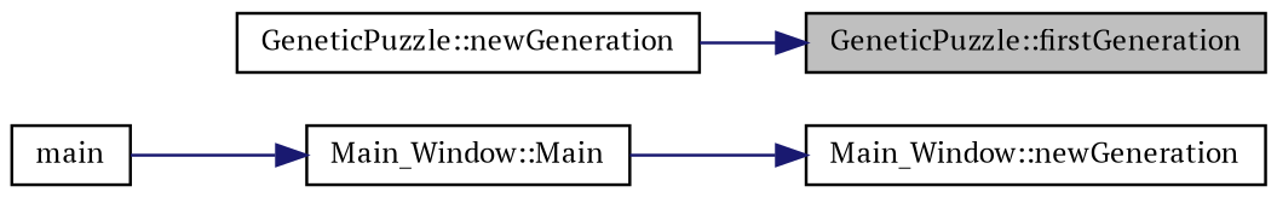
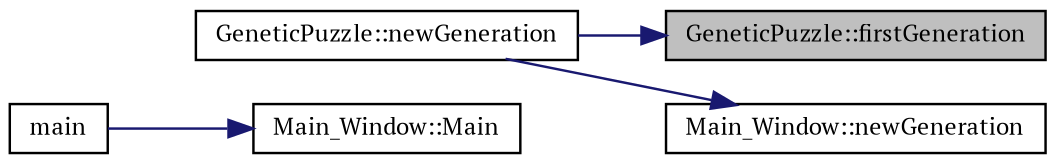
  digraph {
    fontname="PT Serif"
    rankdir=RL
    node [color=black fillcolor=white fontname="PT Serif" fontsize=10 shape=record style=filled]
    edge [color=midnightblue dir=back fontname="PT Serif" fontsize=10 labelfontname=Helvetica labelfontsize=10 style=solid]
    n1 [fillcolor=grey75 fontcolor=black height=0.2 label="GeneticPuzzle::firstGeneration" width=0.4]
    n2 [height=0.2 label="GeneticPuzzle::newGeneration" width=0.4]
    n3 [height=0.2 label="Main_Window::newGeneration" width=0.4]
    n4 [height=0.2 label="Main_Window::Main" width=0.4]
    n5 [height=0.2 label=main width=0.4]
    n1 -> n2
-   n3 -> n4
+   n3 -> n2
    n4 -> n5
  }
